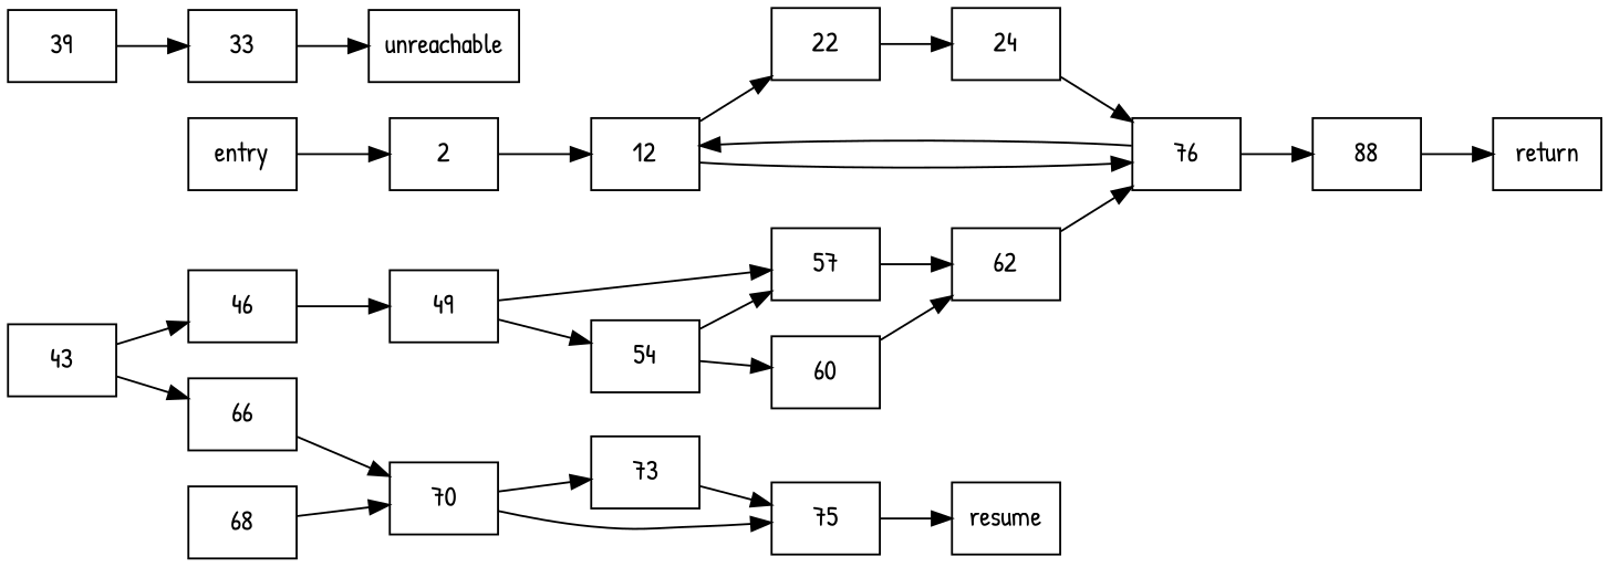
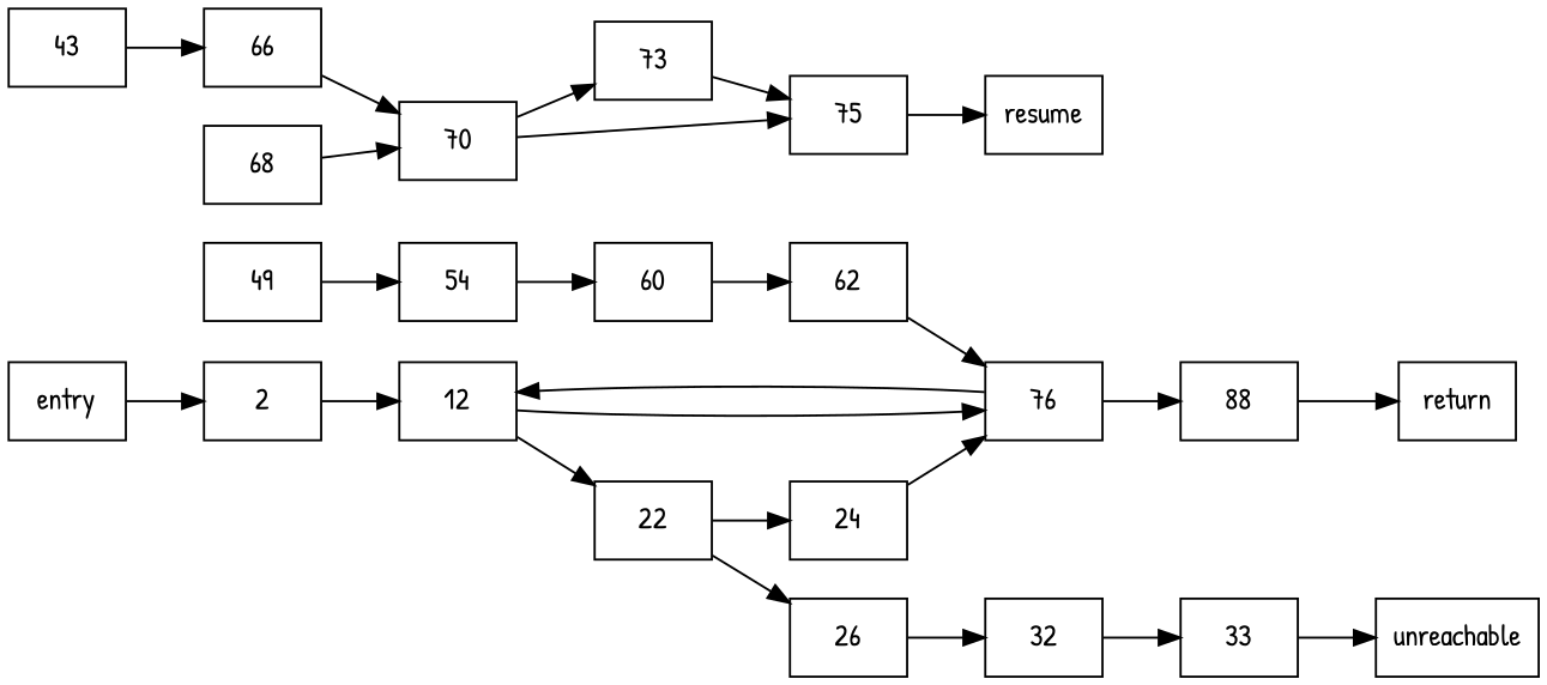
  digraph {
    fontname="Patrick Hand"
    rankdir=LR
    node [fontname="Patrick Hand" shape=box]
    edge [fontname="Patrick Hand"]
    entry
    2
    12
    22
    76
    24
+   26
    88
-   32 [label=39]
+   32
    return
    33
    unreachable
    43
-   46
    66
    49
    54
-   57
    70
    60
    62
    73
    75
    resume
    68
    entry -> 2
    2 -> 12
    12 -> 22
    12 -> 76
    22 -> 24
+   22 -> 26
    76 -> 12
    76 -> 88
    24 -> 76
+   26 -> 32
    88 -> return
    32 -> 33
    33 -> unreachable
-   43 -> 46
    43 -> 66
-   46 -> 49
    66 -> 70
    49 -> 54
-   49 -> 57
-   54 -> 57
    54 -> 60
-   57 -> 62
    70 -> 73
    70 -> 75
    60 -> 62
    62 -> 76
    73 -> 75
    75 -> resume
    68 -> 70
  }
